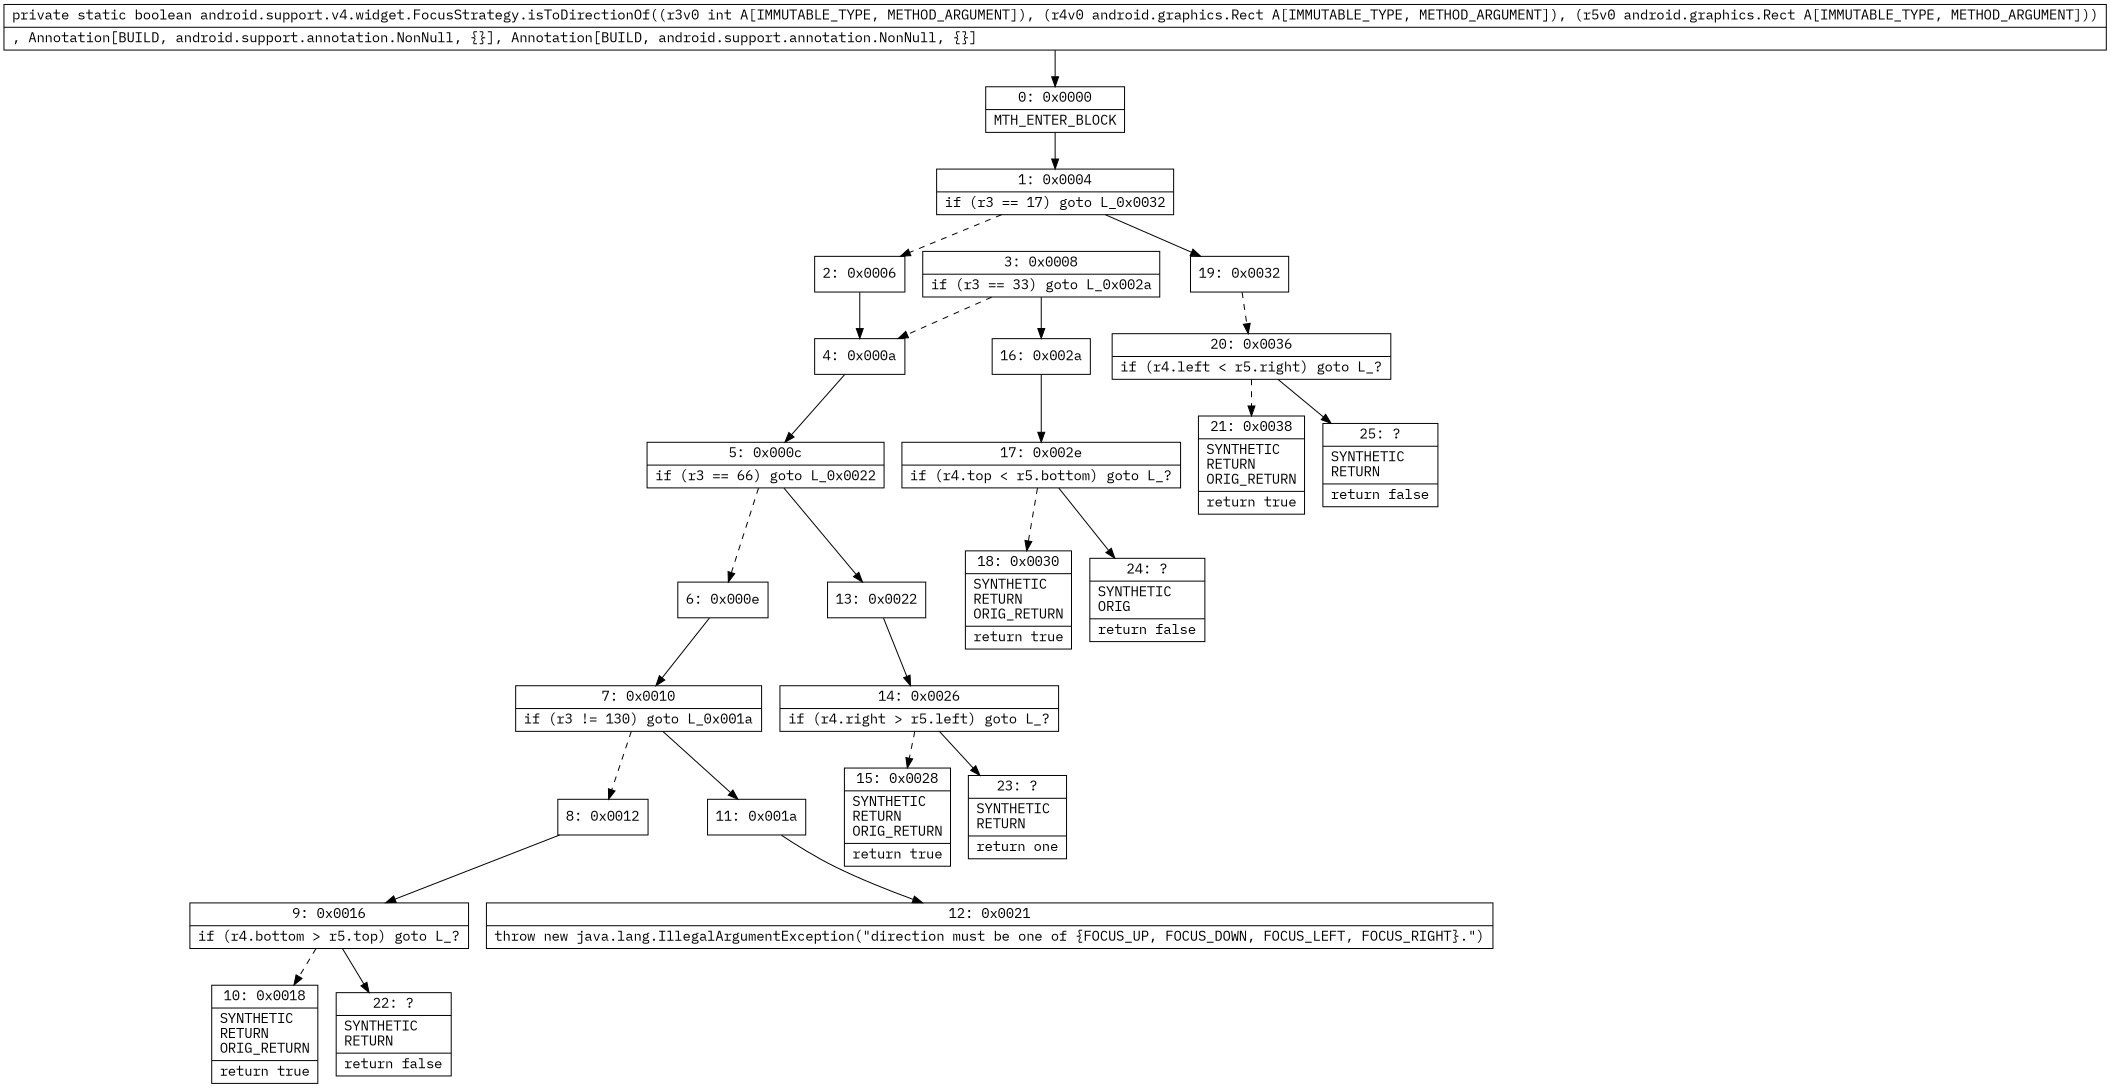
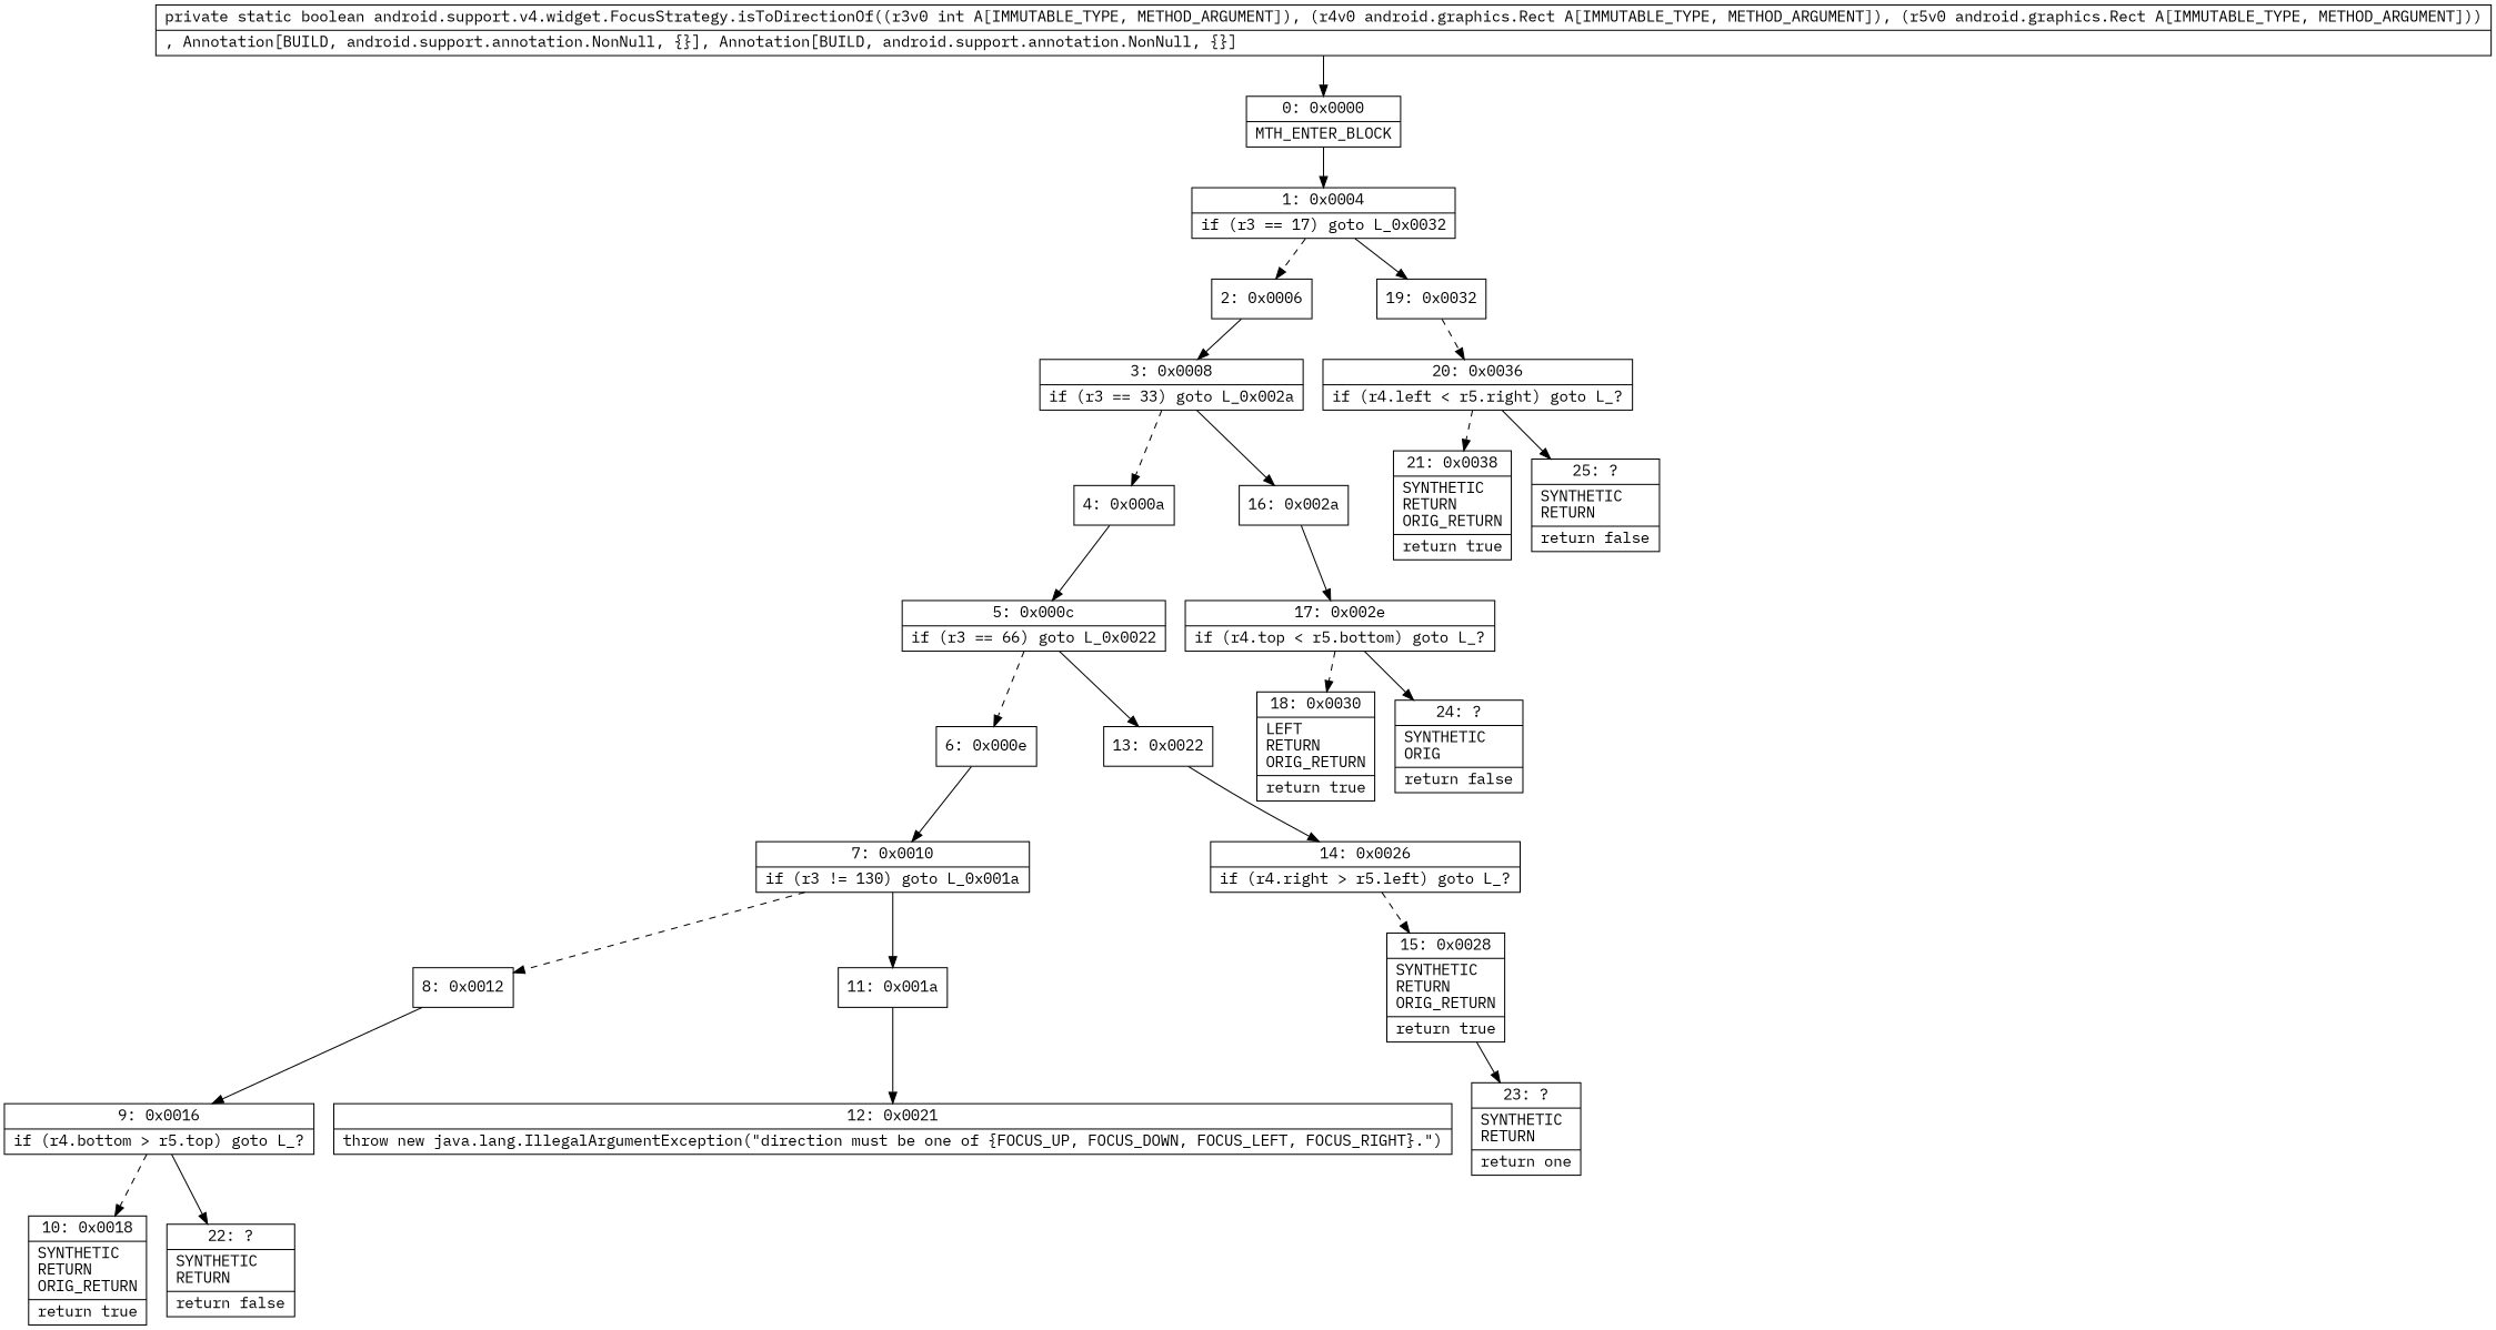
  digraph {
    fontname="IBM Plex Mono"
    node [fontname="IBM Plex Mono" shape=record]
    edge [fontname="IBM Plex Mono"]
    n1 [label="{0\:\ 0x0000|MTH_ENTER_BLOCK\l}"]
    n2 [label="{1\:\ 0x0004|if (r3 == 17) goto L_0x0032\l}"]
    n3 [label="{2\:\ 0x0006}"]
    n4 [label="{19\:\ 0x0032}"]
    n5 [label="{3\:\ 0x0008|if (r3 == 33) goto L_0x002a\l}"]
    n6 [label="{20\:\ 0x0036|if (r4.left \< r5.right) goto L_?\l}"]
    n7 [label="{4\:\ 0x000a}"]
    n8 [label="{16\:\ 0x002a}"]
    n9 [label="{5\:\ 0x000c|if (r3 == 66) goto L_0x0022\l}"]
    n10 [label="{17\:\ 0x002e|if (r4.top \< r5.bottom) goto L_?\l}"]
    n11 [label="{6\:\ 0x000e}"]
    n12 [label="{13\:\ 0x0022}"]
    n13 [label="{7\:\ 0x0010|if (r3 != 130) goto L_0x001a\l}"]
    n14 [label="{14\:\ 0x0026|if (r4.right \> r5.left) goto L_?\l}"]
    n15 [label="{8\:\ 0x0012}"]
    n16 [label="{11\:\ 0x001a}"]
    n17 [label="{9\:\ 0x0016|if (r4.bottom \> r5.top) goto L_?\l}"]
    n18 [label="{12\:\ 0x0021|throw new java.lang.IllegalArgumentException(\"direction must be one of \{FOCUS_UP, FOCUS_DOWN, FOCUS_LEFT, FOCUS_RIGHT\}.\")\l}"]
    n19 [label="{10\:\ 0x0018|SYNTHETIC\lRETURN\lORIG_RETURN\l|return true\l}"]
    n20 [label="{22\:\ ?|SYNTHETIC\lRETURN\l|return false\l}"]
    n21 [label="{15\:\ 0x0028|SYNTHETIC\lRETURN\lORIG_RETURN\l|return true\l}"]
    n22 [label="{23\:\ ?|SYNTHETIC\lRETURN\l|return one\l}"]
-   n23 [label="{18\:\ 0x0030|SYNTHETIC\lRETURN\lORIG_RETURN\l|return true\l}"]
+   n23 [label="{18\:\ 0x0030|LEFT\lRETURN\lORIG_RETURN\l|return true\l}"]
    n24 [label="{24\:\ ?|SYNTHETIC\lORIG\l|return false\l}"]
    n25 [label="{21\:\ 0x0038|SYNTHETIC\lRETURN\lORIG_RETURN\l|return true\l}"]
    n26 [label="{25\:\ ?|SYNTHETIC\lRETURN\l|return false\l}"]
    n27 [label="{private static boolean android.support.v4.widget.FocusStrategy.isToDirectionOf((r3v0 int A[IMMUTABLE_TYPE, METHOD_ARGUMENT]), (r4v0 android.graphics.Rect A[IMMUTABLE_TYPE, METHOD_ARGUMENT]), (r5v0 android.graphics.Rect A[IMMUTABLE_TYPE, METHOD_ARGUMENT]))  | , Annotation[BUILD, android.support.annotation.NonNull, \{\}], Annotation[BUILD, android.support.annotation.NonNull, \{\}]\l}"]
    n1 -> n2
    n2 -> n3 [style=dashed]
    n2 -> n4
-   n3 -> n7
+   n3 -> n5
    n4 -> n6 [style=dashed]
    n5 -> n7 [style=dashed]
    n5 -> n8
    n6 -> n25 [style=dashed]
    n6 -> n26
    n7 -> n9
    n8 -> n10
    n9 -> n11 [style=dashed]
    n9 -> n12
    n10 -> n23 [style=dashed]
    n10 -> n24
    n11 -> n13
    n12 -> n14
    n13 -> n15 [style=dashed]
    n13 -> n16
    n14 -> n21 [style=dashed]
-   n14 -> n22
+   n21 -> n22
    n15 -> n17
    n16 -> n18
    n17 -> n19 [style=dashed]
    n17 -> n20
    n27 -> n1
  }
